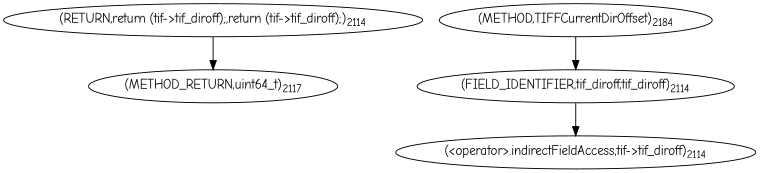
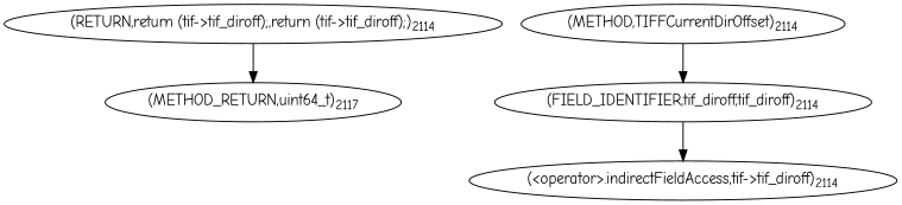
  digraph {
    fontname="Comic Neue"
    node [fontname="Comic Neue"]
    edge [fontname="Comic Neue"]
    n1 [label=<(RETURN,return (tif-&gt;tif_diroff);,return (tif-&gt;tif_diroff);)<SUB>2114</SUB>>]
    n2 [label=<(METHOD_RETURN,uint64_t)<SUB>2117</SUB>>]
    n3 [label=<(&lt;operator&gt;.indirectFieldAccess,tif-&gt;tif_diroff)<SUB>2114</SUB>>]
    n4 [label=<(FIELD_IDENTIFIER,tif_diroff,tif_diroff)<SUB>2114</SUB>>]
-   n5 [label=<(METHOD,TIFFCurrentDirOffset)<SUB>2184</SUB>>]
+   n5 [label=<(METHOD,TIFFCurrentDirOffset)<SUB>2114</SUB>>]
    n1 -> n2
    n4 -> n3
    n5 -> n4
  }
